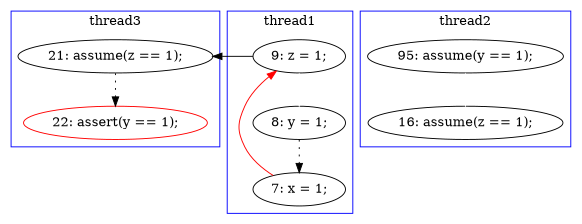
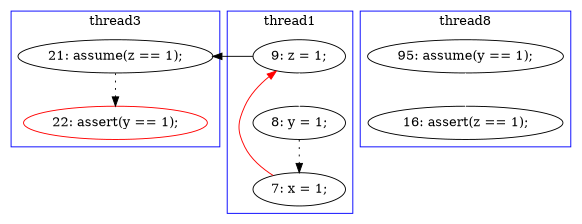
  digraph {
    edge [color=black style=solid]
    n1 [label="21: assume(z == 1);"]
    n2 [color=red label="22: assert(y == 1);"]
    n3 [label="7: x = 1;"]
    n4 [label="9: z = 1;"]
    n5 [label="8: y = 1;"]
    n6 [label="95: assume(y == 1);"]
-   n7 [label="16: assume(z == 1);"]
+   n7 [label="16: assert(z == 1);"]
    subgraph cluster_1 {
      color=blue
      label=thread3
      n1
      n2
    }
    subgraph cluster_2 {
      color=blue
      label=thread1
      n3
      n4
      n5
    }
    subgraph cluster_3 {
      color=blue
-     label=thread2
+     label=thread8
      n6
      n7
    }
    n1 -> n2 [style=dotted]
    n3 -> n4 [color=red constraint=false]
    n4 -> n1 [constraint=false]
    n4 -> n5 [color=white]
    n5 -> n3 [style=dotted]
    n6 -> n7 [color=white]
  }
